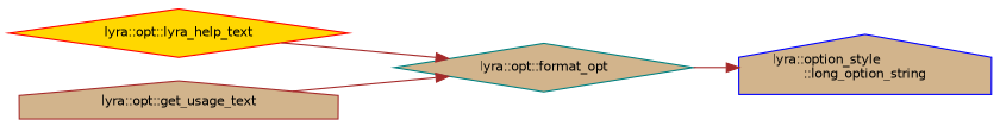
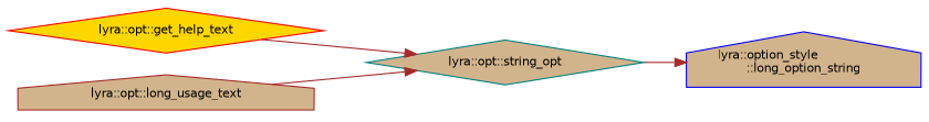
  digraph {
    rankdir=RL
    node [fillcolor=tan fontname=Helvetica fontsize=10 shape=house style=filled]
    edge [color=brown dir=back fontname=Helvetica fontsize=10 labelfontname=Helvetica labelfontsize=10 style=solid]
    n1 [color=blue fontcolor=black height=0.2 label="lyra::option_style\l::long_option_string" width=0.4]
-   n2 [color=teal height=0.2 label="lyra::opt::format_opt" shape=diamond width=0.4]
-   n3 [color=red fillcolor=gold height=0.2 label="lyra::opt::lyra_help_text" shape=diamond width=0.4]
-   n4 [color=brown height=0.2 label="lyra::opt::get_usage_text" width=0.4]
+   n2 [color=teal height=0.2 label="lyra::opt::string_opt" shape=diamond width=0.4]
+   n3 [color=red fillcolor=gold height=0.2 label="lyra::opt::get_help_text" shape=diamond width=0.4]
+   n4 [color=brown height=0.2 label="lyra::opt::long_usage_text" width=0.4]
    n1 -> n2
    n2 -> n3
    n2 -> n4
  }
